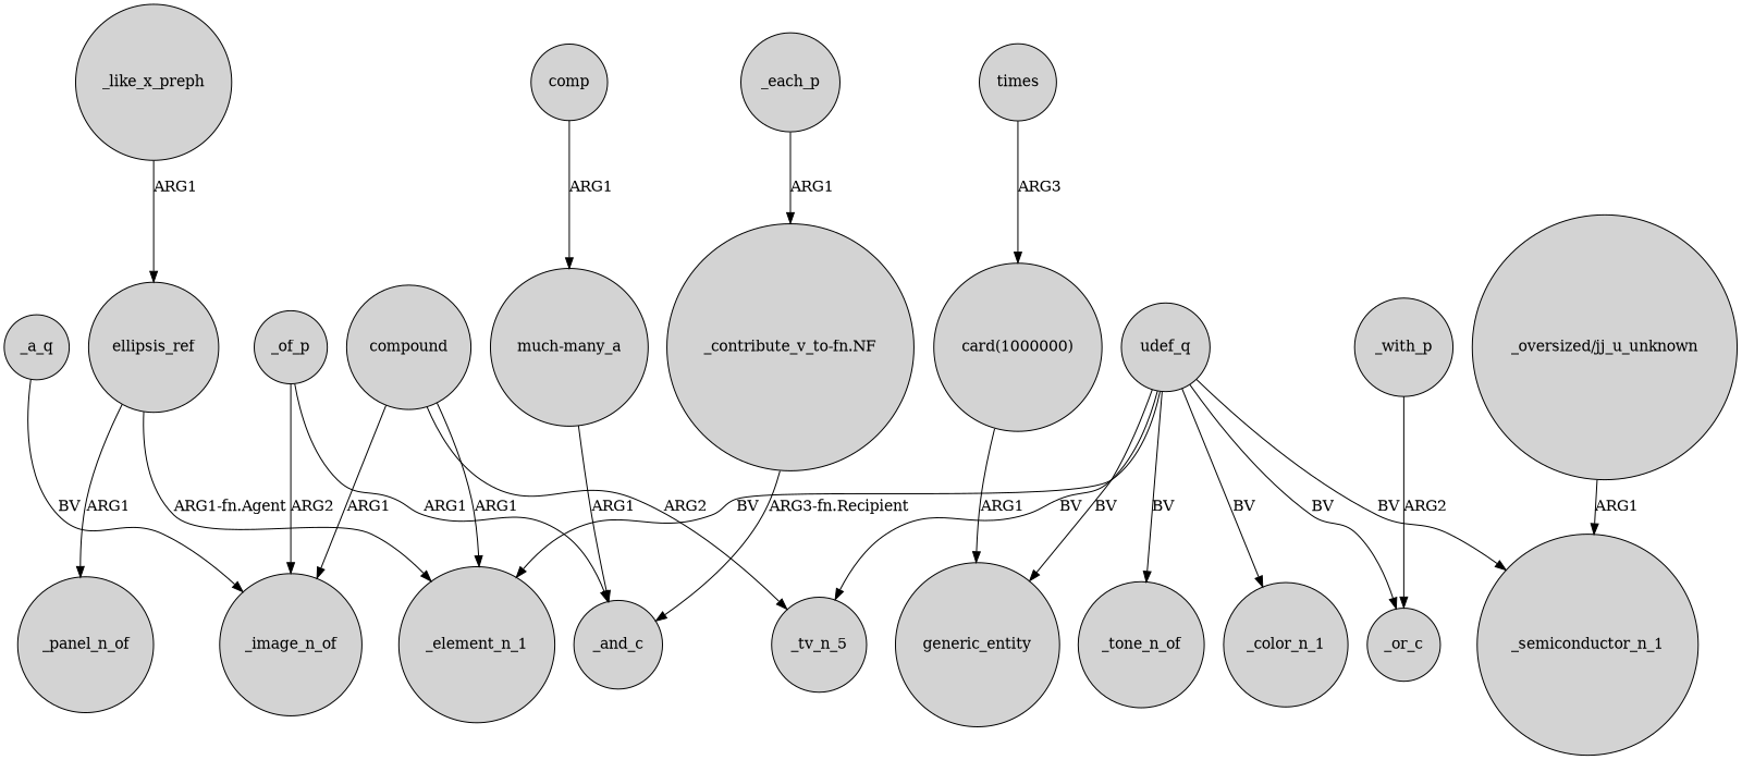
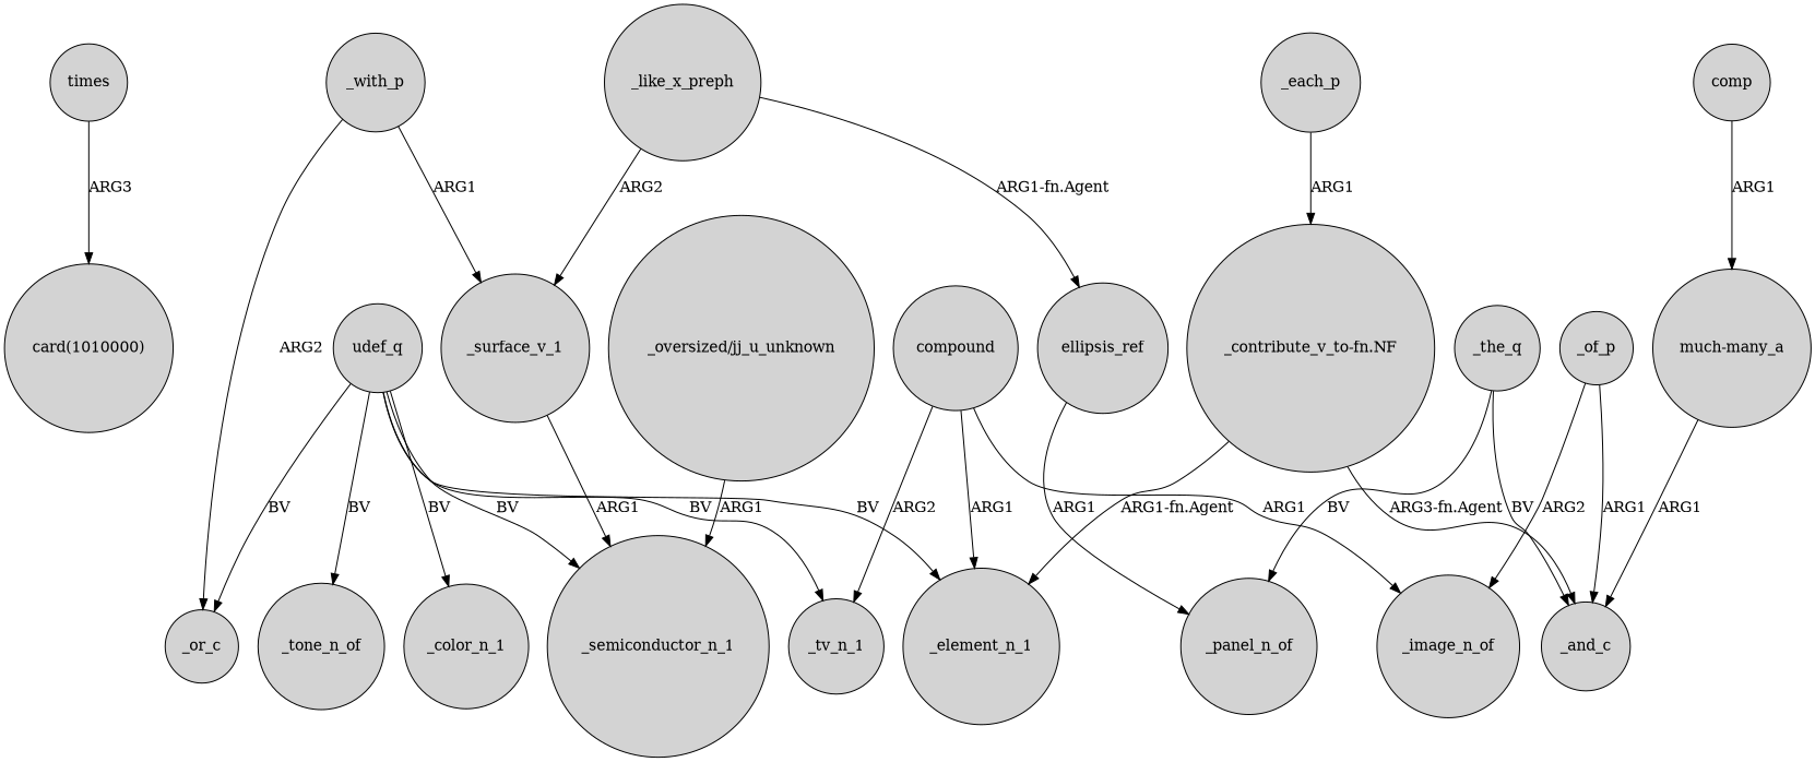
  digraph {
    node [shape=circle style=filled]
-   "card(1000000)"
-   generic_entity
+   "card(1000000)" [label="card(1010000)"]
+   _the_q
    _and_c
    _panel_n_of
    "_contribute_v_to-fn.NF"
    _element_n_1
    udef_q
    _semiconductor_n_1
-   _tv_n_1 [label=_tv_n_5]
+   _tv_n_1
    _color_n_1
    _or_c
    _tone_n_of
    compound
    _image_n_of
    "much-many_a"
-   _a_q
    _like_x_preph
    ellipsis_ref
+   _surface_v_1
    "_oversized/jj_u_unknown"
    _each_p
    _with_p
    comp
    times
    _of_p
-   "card(1000000)" -> generic_entity [label=ARG1]
-   "_contribute_v_to-fn.NF" -> _and_c [label="ARG3-fn.Recipient"]
-   ellipsis_ref -> _element_n_1 [label="ARG1-fn.Agent"]
-   udef_q -> generic_entity [label=BV]
+   _the_q -> _and_c [label=BV]
+   _the_q -> _panel_n_of [label=BV]
+   "_contribute_v_to-fn.NF" -> _and_c [label="ARG3-fn.Agent"]
+   "_contribute_v_to-fn.NF" -> _element_n_1 [label="ARG1-fn.Agent"]
    udef_q -> _element_n_1 [label=BV]
    udef_q -> _semiconductor_n_1 [label=BV]
    udef_q -> _tv_n_1 [label=BV]
    udef_q -> _color_n_1 [label=BV]
    udef_q -> _or_c [label=BV]
    udef_q -> _tone_n_of [label=BV]
    compound -> _element_n_1 [label=ARG1]
    compound -> _tv_n_1 [label=ARG2]
    compound -> _image_n_of [label=ARG1]
    "much-many_a" -> _and_c [label=ARG1]
-   _a_q -> _image_n_of [label=BV]
-   _like_x_preph -> ellipsis_ref [label=ARG1]
+   _like_x_preph -> ellipsis_ref [label="ARG1-fn.Agent"]
+   _like_x_preph -> _surface_v_1 [label=ARG2]
    ellipsis_ref -> _panel_n_of [label=ARG1]
+   _surface_v_1 -> _semiconductor_n_1 [label=ARG1]
    "_oversized/jj_u_unknown" -> _semiconductor_n_1 [label=ARG1]
    _each_p -> "_contribute_v_to-fn.NF" [label=ARG1]
    _with_p -> _or_c [label=ARG2]
+   _with_p -> _surface_v_1 [label=ARG1]
    comp -> "much-many_a" [label=ARG1]
    times -> "card(1000000)" [label=ARG3]
    _of_p -> _and_c [label=ARG1]
    _of_p -> _image_n_of [label=ARG2]
  }
